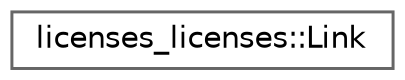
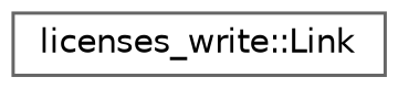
  digraph {
    rankdir=LR
-   n1 [color=grey40 fillcolor=white fontname=Helvetica fontsize=10 height=0.2 label="licenses_licenses::Link" shape=box style=filled width=0.4]
+   n1 [color=grey40 fillcolor=white fontname=Helvetica fontsize=10 height=0.2 label="licenses_write::Link" shape=box style=filled width=0.4]
  }
